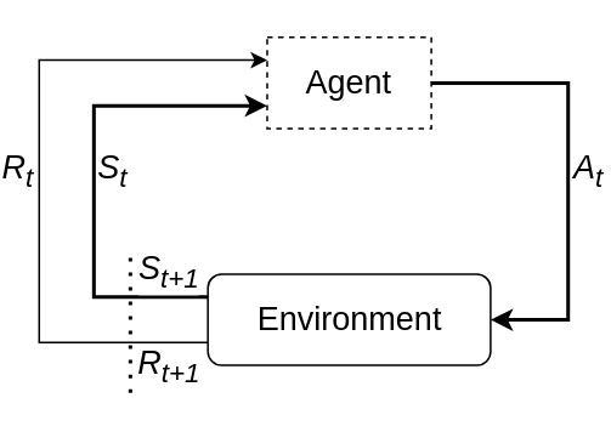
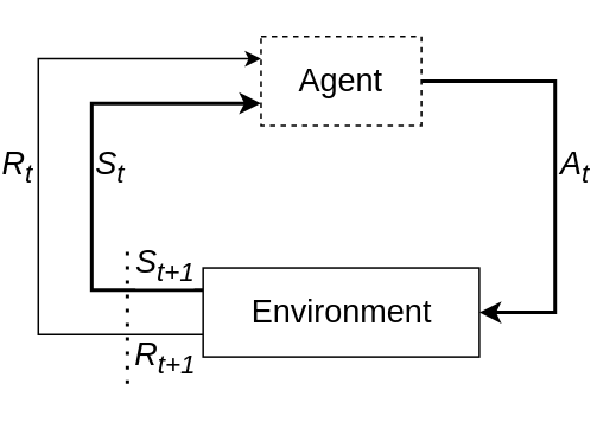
  <mxCell id="0" />
  <mxCell id="1" parent="0" />
  <mxCell id="2" style="edgeStyle=orthogonalEdgeStyle;rounded=0;orthogonalLoop=1;jettySize=auto;html=1;entryX=1;entryY=0.5;entryDx=0;entryDy=0;fontSize=18;exitX=1;exitY=0.5;exitDx=0;exitDy=0;strokeWidth=2;" parent="1" source="4" target="11" edge="1"><mxGeometry relative="1" as="geometry"><Array as="points"><mxPoint x="310" y="45" /><mxPoint x="310" y="175" /></Array></mxGeometry></mxCell>
  <mxCell id="3" value="&lt;i&gt;A&lt;sub&gt;t‎&amp;nbsp;&lt;/sub&gt;&lt;/i&gt; " style="edgeLabel;html=1;align=center;verticalAlign=middle;resizable=0;points=[];fontSize=18;spacingRight=0;spacingTop=0;spacing=2;labelBackgroundColor=#FFFFFF;" parent="2" vertex="1" connectable="0"><mxGeometry x="0.214" y="-1" relative="1" as="geometry"><mxPoint x="13" y="-27" as="offset" /></mxGeometry></mxCell>
  <mxCell id="4" value="&lt;font style=&quot;font-size: 18px&quot;&gt;Agent&lt;br&gt;&lt;/font&gt;" style="rounded=0;whiteSpace=wrap;html=1;labelBackgroundColor=#FFFFFF;dashed=1;" parent="1" vertex="1"><mxGeometry x="145" y="20" width="90" height="50" as="geometry" /></mxCell>
  <mxCell id="5" style="edgeStyle=orthogonalEdgeStyle;rounded=0;orthogonalLoop=1;jettySize=auto;html=1;exitX=0;exitY=0.25;exitDx=0;exitDy=0;entryX=0;entryY=0.75;entryDx=0;entryDy=0;fontSize=16;strokeWidth=2;" parent="1" source="11" target="4" edge="1"><mxGeometry relative="1" as="geometry"><Array as="points"><mxPoint x="50" y="163" /><mxPoint x="50" y="58" /></Array></mxGeometry></mxCell>
  <mxCell id="6" value="&lt;font style=&quot;font-size: 18px&quot;&gt;&lt;i&gt;S&lt;sub&gt;t&lt;/sub&gt;&lt;/i&gt;&lt;/font&gt;" style="edgeLabel;html=1;align=center;verticalAlign=middle;resizable=0;points=[];fontSize=16;labelBackgroundColor=#FFFFFF;" parent="5" vertex="1" connectable="0"><mxGeometry x="-0.12" y="3" relative="1" as="geometry"><mxPoint x="12" y="-16" as="offset" /></mxGeometry></mxCell>
  <mxCell id="7" value="&lt;font style=&quot;font-size: 18px&quot;&gt;&lt;i&gt;S&lt;sub&gt;t+1&lt;/sub&gt;&lt;/i&gt;&lt;/font&gt;" style="edgeLabel;html=1;align=center;verticalAlign=middle;resizable=0;points=[];fontSize=16;labelBackgroundColor=#FFFFFF;" vertex="1" connectable="0" parent="5"><mxGeometry x="-0.12" y="3" relative="1" as="geometry"><mxPoint x="43" y="39" as="offset" /></mxGeometry></mxCell>
  <mxCell id="8" style="edgeStyle=orthogonalEdgeStyle;rounded=0;orthogonalLoop=1;jettySize=auto;html=1;exitX=0;exitY=0.75;exitDx=0;exitDy=0;entryX=0;entryY=0.25;entryDx=0;entryDy=0;fontSize=16;strokeColor=#000000;" parent="1" source="11" target="4" edge="1"><mxGeometry relative="1" as="geometry"><Array as="points"><mxPoint x="20" y="188" /><mxPoint x="20" y="33" /></Array></mxGeometry></mxCell>
  <mxCell id="9" value="&lt;font style=&quot;font-size: 18px&quot;&gt;&lt;i&gt;R&lt;sub&gt;t&lt;/sub&gt;&lt;/i&gt;&lt;/font&gt;" style="edgeLabel;html=1;align=center;verticalAlign=middle;resizable=0;points=[];fontSize=16;labelBackgroundColor=#FFFFFF;" parent="8" vertex="1" connectable="0"><mxGeometry x="-0.188" y="-2" relative="1" as="geometry"><mxPoint x="-15" y="-36" as="offset" /></mxGeometry></mxCell>
  <mxCell id="10" value="&lt;font style=&quot;font-size: 18px&quot;&gt;&lt;i&gt;R&lt;sub&gt;t+1&lt;/sub&gt;&lt;/i&gt;&lt;/font&gt;" style="edgeLabel;html=1;align=center;verticalAlign=middle;resizable=0;points=[];fontSize=16;labelBackgroundColor=#FFFFFF;" vertex="1" connectable="0" parent="8"><mxGeometry x="-0.188" y="-2" relative="1" as="geometry"><mxPoint x="68" y="71" as="offset" /></mxGeometry></mxCell>
- <mxCell id="11" value="Environment" style="rounded=1;whiteSpace=wrap;html=1;fontSize=18;labelBackgroundColor=#FFFFFF;" parent="1" vertex="1"><mxGeometry x="112.5" y="150" width="155" height="50" as="geometry" /></mxCell>
+ <mxCell id="11" value="Environment" style="whiteSpace=wrap;html=1;fontSize=18;labelBackgroundColor=#FFFFFF;rounded=0;" parent="1" vertex="1"><mxGeometry x="112.5" y="150" width="155" height="50" as="geometry" /></mxCell>
  <mxCell id="12" value="" style="endArrow=none;dashed=1;html=1;dashPattern=1 3;strokeWidth=2;rounded=0;" edge="1" parent="1"><mxGeometry width="50" height="50" relative="1" as="geometry"><mxPoint x="70" y="215" as="sourcePoint" /><mxPoint x="70" y="135" as="targetPoint" /></mxGeometry></mxCell>
